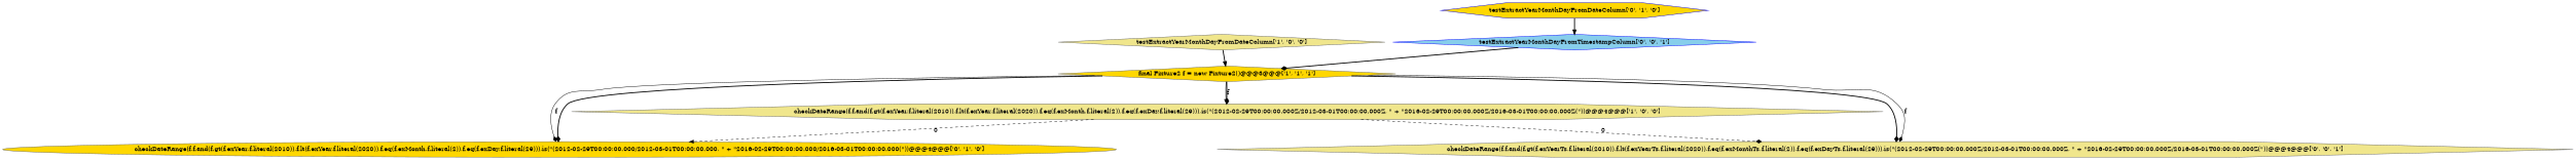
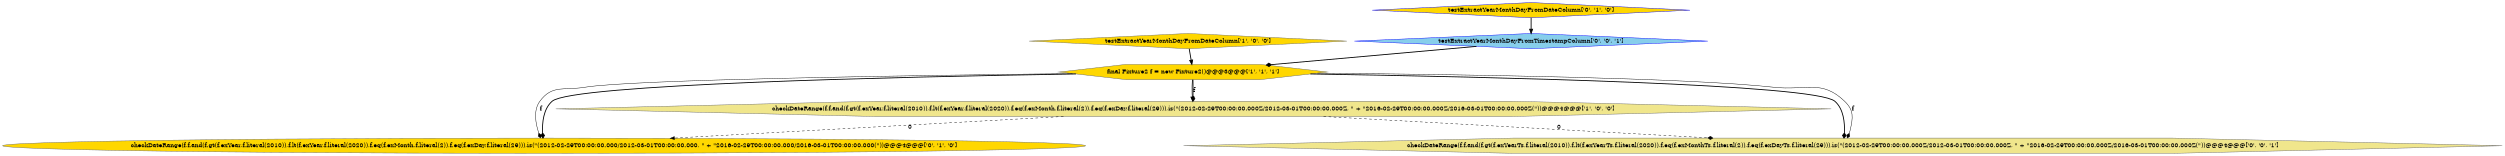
  digraph {
    node [color=gray40 fillcolor=gold shape=diamond style=filled]
    edge [arrowhead=diamond style=bold]
    n1 [color=blue fillcolor=skyblue label="testExtractYearMonthDayFromTimestampColumn['0', '0', '1']"]
-   n2 [label="final Fixture2 f = new Fixture2()@@@3@@@['1', '1', '1']"]
+   n2 [label="final Fixture2 f = new Fixture2()@@@3@@@['1', '1', '1']" shape=hexagon]
    n3 [fillcolor=khaki label="checkDateRange(f,f.and(f.gt(f.exYear,f.literal(2010)),f.lt(f.exYear,f.literal(2020)),f.eq(f.exMonth,f.literal(2)),f.eq(f.exDay,f.literal(29))),is(\"(2012-02-29T00:00:00.000Z/2012-03-01T00:00:00.000Z, \" + \"2016-02-29T00:00:00.000Z/2016-03-01T00:00:00.000Z(\"))@@@4@@@['1', '0', '0']" shape=hexagon]
    n4 [label="checkDateRange(f,f.and(f.gt(f.exYear,f.literal(2010)),f.lt(f.exYear,f.literal(2020)),f.eq(f.exMonth,f.literal(2)),f.eq(f.exDay,f.literal(29))),is(\"(2012-02-29T00:00:00.000/2012-03-01T00:00:00.000, \" + \"2016-02-29T00:00:00.000/2016-03-01T00:00:00.000(\"))@@@4@@@['0', '1', '0']" shape=ellipse]
    n5 [fillcolor=khaki label="checkDateRange(f,f.and(f.gt(f.exYearTs,f.literal(2010)),f.lt(f.exYearTs,f.literal(2020)),f.eq(f.exMonthTs,f.literal(2)),f.eq(f.exDayTs,f.literal(29))),is(\"(2012-02-29T00:00:00.000Z/2012-03-01T00:00:00.000Z, \" + \"2016-02-29T00:00:00.000Z/2016-03-01T00:00:00.000Z(\"))@@@4@@@['0', '0', '1']" shape=hexagon]
-   n6 [color=blue label="testExtractYearMonthDayFromDateColumn['0', '1', '0']" shape=hexagon]
-   n7 [fillcolor=khaki label="testExtractYearMonthDayFromDateColumn['1', '0', '0']"]
+   n6 [color=blue label="testExtractYearMonthDayFromDateColumn['0', '1', '0']"]
+   n7 [label="testExtractYearMonthDayFromDateColumn['1', '0', '0']"]
    n1 -> n2
    n2 -> n3 [arrowhead=normal]
    n2 -> n3 [label=f style=solid]
    n2 -> n4
    n2 -> n4 [label=f style=solid]
    n2 -> n5
    n2 -> n5 [label=f style=solid]
    n3 -> n4 [arrowhead=normal label=0 style=dashed]
    n3 -> n5 [label=0 style=dashed]
    n6 -> n1 [arrowhead=normal]
    n7 -> n2 [arrowhead=normal]
  }
